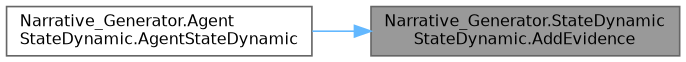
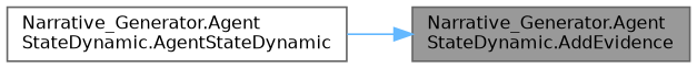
  digraph {
    rankdir=RL
    node [fontname=Helvetica fontsize=10 shape=box style=filled]
-   n1 [color=gray40 fillcolor=grey60 fontcolor=black height=0.2 label="Narrative_Generator.StateDynamic\lStateDynamic.AddEvidence" width=0.4]
+   n1 [color=gray40 fillcolor=grey60 fontcolor=black height=0.2 label="Narrative_Generator.Agent\lStateDynamic.AddEvidence" width=0.4]
    n2 [color=grey40 fillcolor=white height=0.2 label="Narrative_Generator.Agent\lStateDynamic.AgentStateDynamic" width=0.4]
    n1 -> n2 [color=steelblue1 dir=back fontname=Helvetica fontsize=10 labelfontname=Helvetica labelfontsize=10 style=solid]
  }
